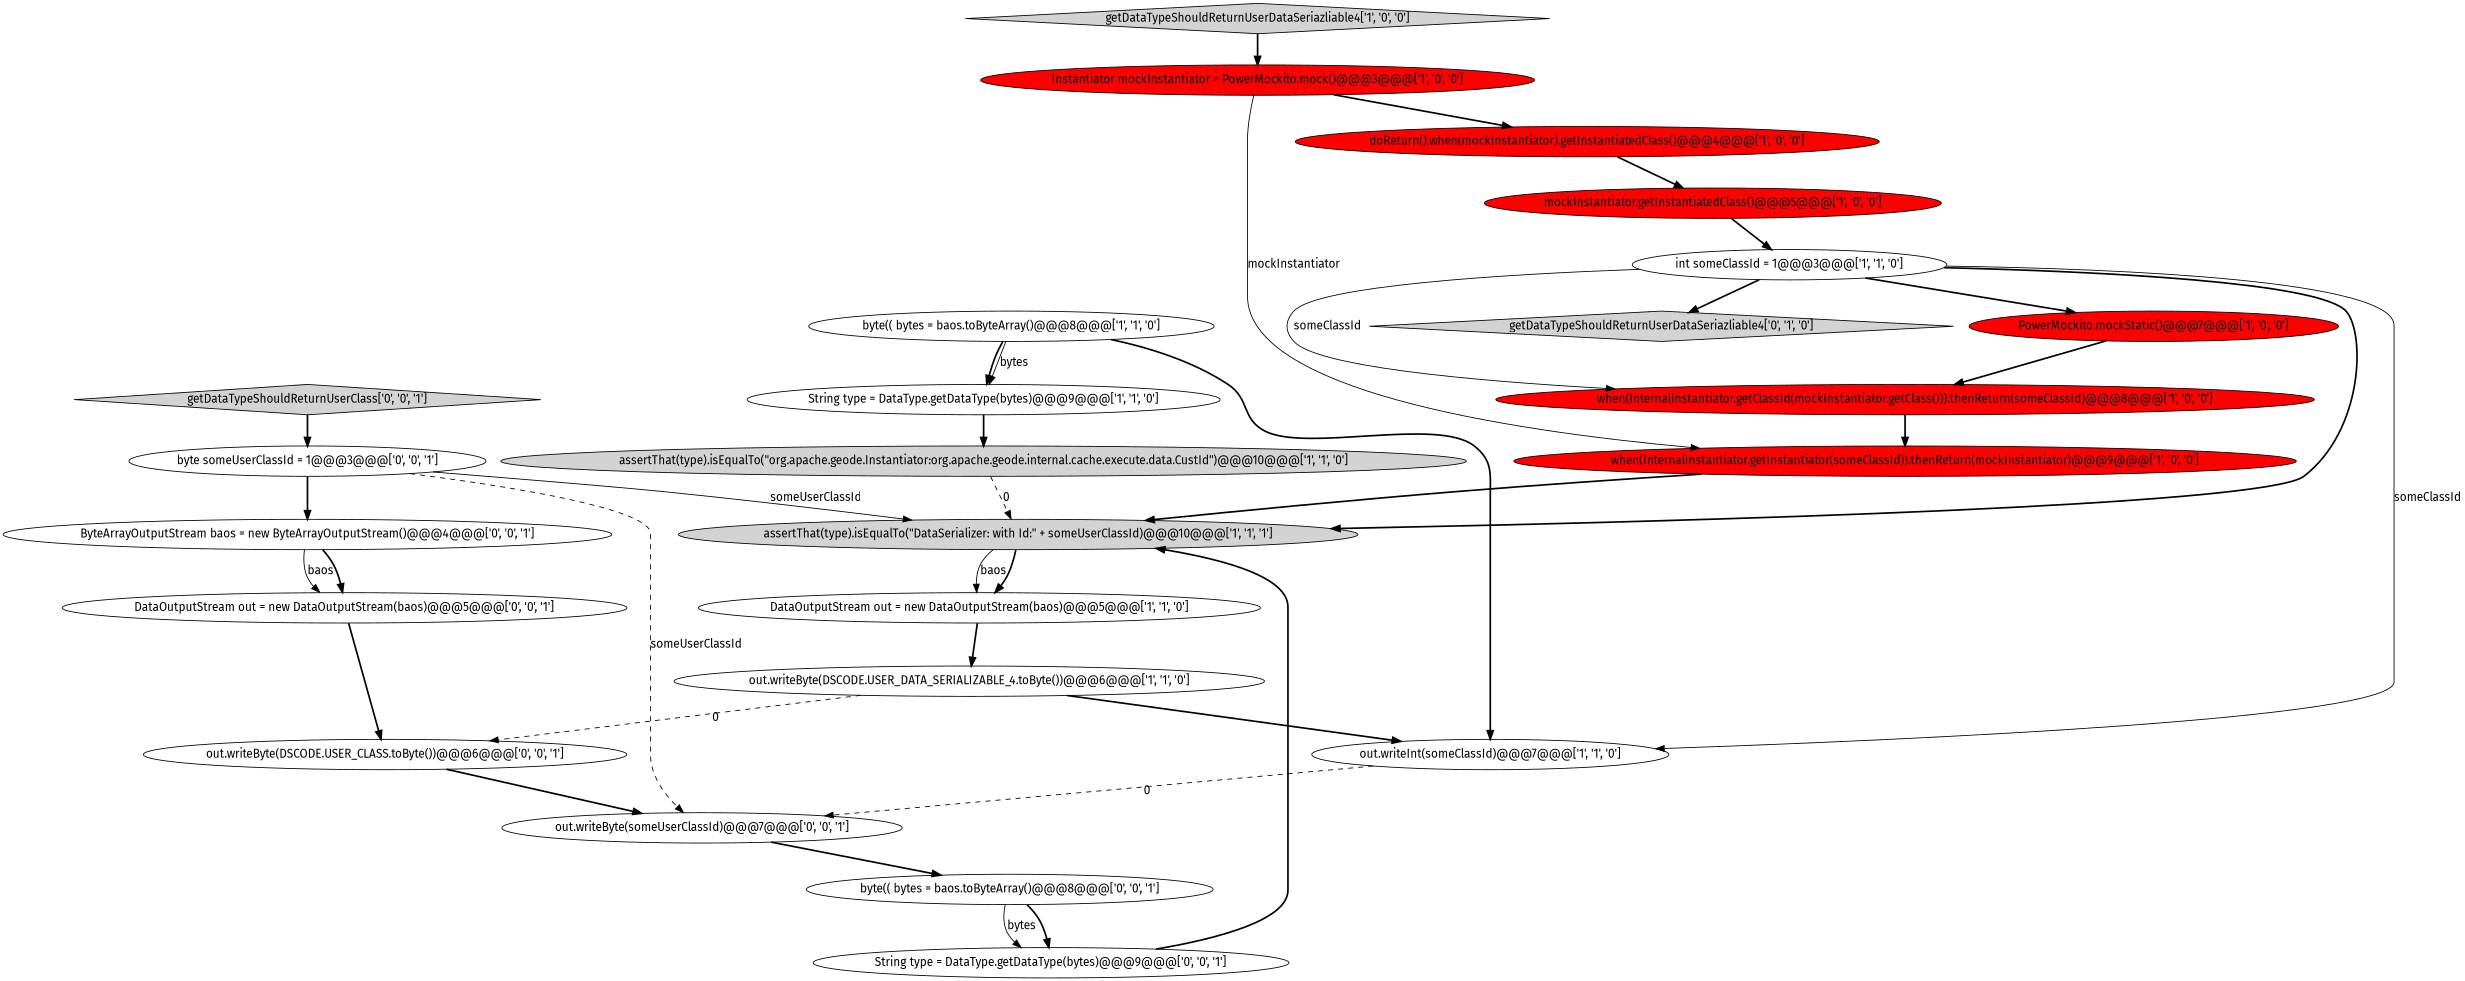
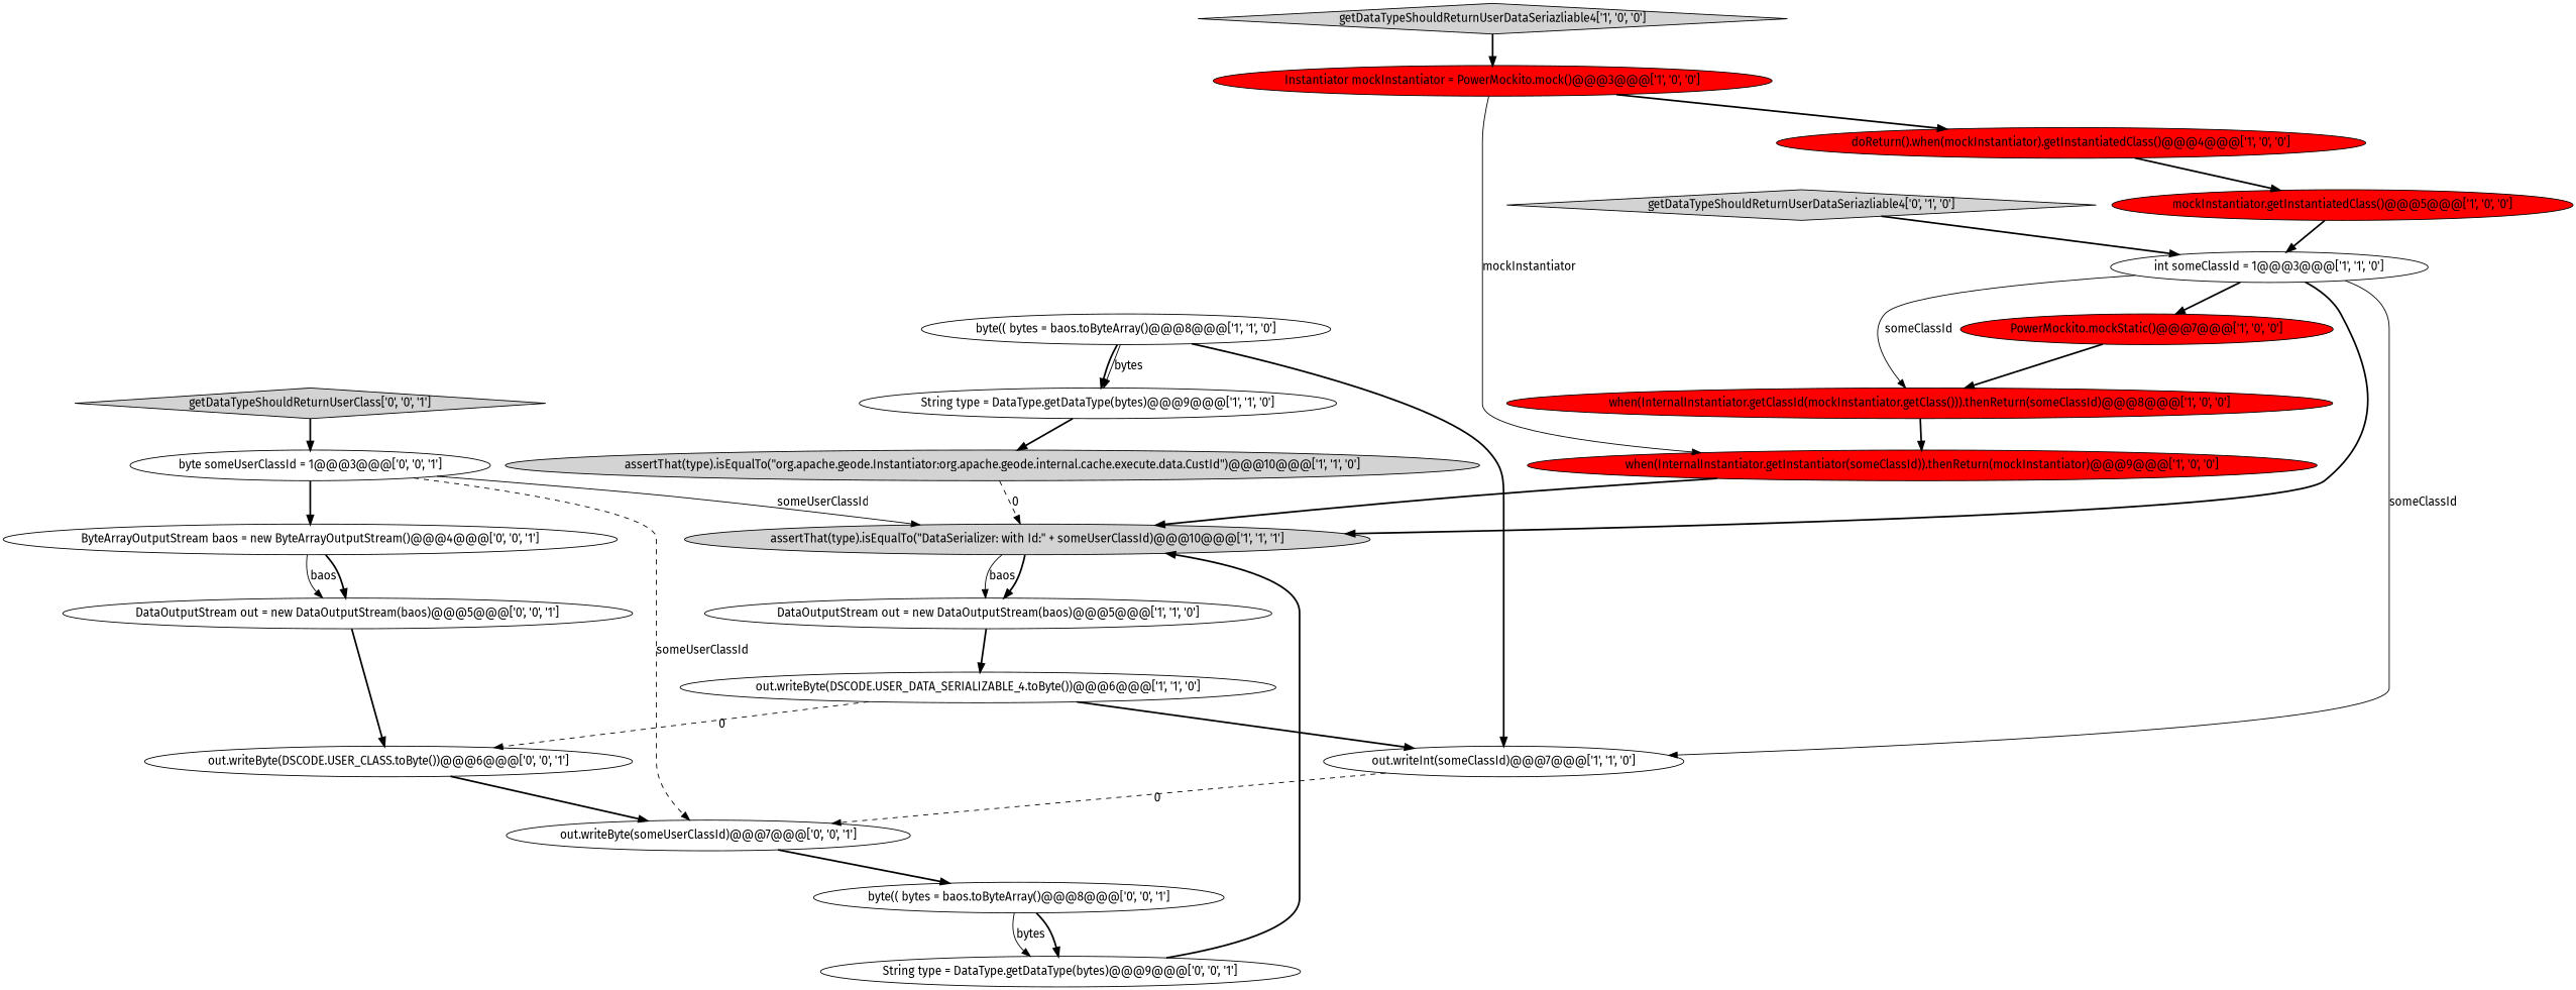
  digraph {
    fontname="Fira Sans"
    node [fillcolor=white fontname="Fira Sans" shape=ellipse style=filled]
    edge [fontname="Fira Sans" style=bold]
    n1 [fillcolor=lightgray label="assertThat(type).isEqualTo(\"org.apache.geode.Instantiator:org.apache.geode.internal.cache.execute.data.CustId\")@@@10@@@['1', '1', '0']"]
    n2 [fillcolor=lightgray label="assertThat(type).isEqualTo(\"DataSerializer: with Id:\" + someUserClassId)@@@10@@@['1', '1', '1']"]
    n3 [label="DataOutputStream out = new DataOutputStream(baos)@@@5@@@['1', '1', '0']"]
    n4 [fillcolor=red label="doReturn().when(mockInstantiator).getInstantiatedClass()@@@4@@@['1', '0', '0']"]
    n5 [fillcolor=red label="mockInstantiator.getInstantiatedClass()@@@5@@@['1', '0', '0']"]
    n6 [label="int someClassId = 1@@@3@@@['1', '1', '0']"]
    n7 [label="String type = DataType.getDataType(bytes)@@@9@@@['0', '0', '1']"]
    n8 [label="byte(( bytes = baos.toByteArray()@@@8@@@['0', '0', '1']"]
    n9 [fillcolor=red label="when(InternalInstantiator.getClassId(mockInstantiator.getClass())).thenReturn(someClassId)@@@8@@@['1', '0', '0']"]
    n10 [fillcolor=red label="when(InternalInstantiator.getInstantiator(someClassId)).thenReturn(mockInstantiator)@@@9@@@['1', '0', '0']"]
    n11 [fillcolor=red label="PowerMockito.mockStatic()@@@7@@@['1', '0', '0']"]
    n12 [label="out.writeInt(someClassId)@@@7@@@['1', '1', '0']"]
    n13 [fillcolor=red label="Instantiator mockInstantiator = PowerMockito.mock()@@@3@@@['1', '0', '0']"]
    n14 [label="String type = DataType.getDataType(bytes)@@@9@@@['1', '1', '0']"]
    n15 [label="DataOutputStream out = new DataOutputStream(baos)@@@5@@@['0', '0', '1']"]
    n16 [label="out.writeByte(DSCODE.USER_CLASS.toByte())@@@6@@@['0', '0', '1']"]
    n17 [label="out.writeByte(someUserClassId)@@@7@@@['0', '0', '1']"]
    n18 [label="ByteArrayOutputStream baos = new ByteArrayOutputStream()@@@4@@@['0', '0', '1']"]
    n19 [fillcolor=lightgray label="getDataTypeShouldReturnUserDataSeriazliable4['0', '1', '0']" shape=diamond]
    n20 [label="out.writeByte(DSCODE.USER_DATA_SERIALIZABLE_4.toByte())@@@6@@@['1', '1', '0']"]
    n21 [label="byte someUserClassId = 1@@@3@@@['0', '0', '1']"]
    n22 [fillcolor=lightgray label="getDataTypeShouldReturnUserClass['0', '0', '1']" shape=diamond]
    n23 [fillcolor=lightgray label="getDataTypeShouldReturnUserDataSeriazliable4['1', '0', '0']" shape=diamond]
    n24 [label="byte(( bytes = baos.toByteArray()@@@8@@@['1', '1', '0']"]
    n1 -> n2 [label=0 style=dashed]
    n2 -> n3 [label=baos style=solid]
    n2 -> n3
    n3 -> n20
    n4 -> n5
    n5 -> n6
    n6 -> n2
    n6 -> n9 [label=someClassId style=solid]
    n6 -> n11
    n6 -> n12 [label=someClassId style=solid]
    n7 -> n2
    n8 -> n7
    n8 -> n7 [label=bytes style=solid]
    n9 -> n10
    n10 -> n2
    n11 -> n9
    n12 -> n17 [label=0 style=dashed]
    n13 -> n4
    n13 -> n10 [label=mockInstantiator style=solid]
    n14 -> n1
    n15 -> n16
    n16 -> n17
    n17 -> n8
    n18 -> n15 [label=baos style=solid]
    n18 -> n15
-   n6 -> n19
+   n19 -> n6
    n20 -> n12
    n20 -> n16 [label=0 style=dashed]
    n21 -> n2 [label=someUserClassId style=solid]
    n21 -> n17 [label=someUserClassId style=dashed]
    n21 -> n18
    n22 -> n21
    n23 -> n13
    n24 -> n12
    n24 -> n14
    n24 -> n14 [label=bytes style=solid]
  }
